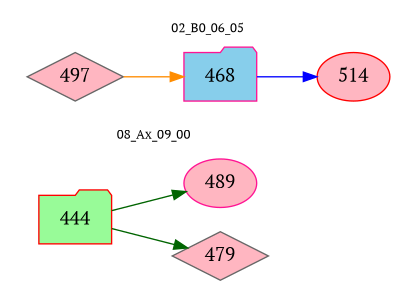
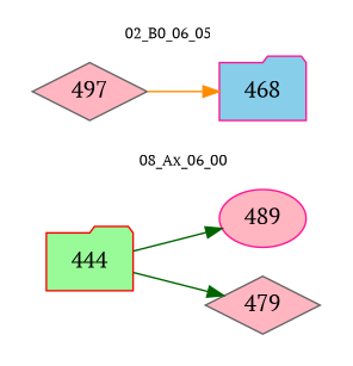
  digraph {
    fontname="PT Serif"
    rankdir=LR
    node [color=gray40 fillcolor=lightpink fontname="PT Serif" shape=diamond style=filled]
    edge [color=darkgreen fontname="PT Serif"]
    n1 [label=479]
    n2 [color=red fillcolor=palegreen label=444 shape=folder]
    n3 [color=deeppink label=489 shape=ellipse]
    n4 [label=497]
    n5 [color=deeppink fillcolor=skyblue label=468 shape=folder]
-   n6 [color=red label=514 shape=ellipse]
    subgraph cluster_1 {
      color=white
      fontsize=10
-     label="08_Ax_09_00"
+     label="08_Ax_06_00"
      n1
      n2
      n3
    }
    subgraph cluster_2 {
      color=white
      fontsize=10
      label="02_B0_06_05"
      n4
      n5
-     n6
    }
    n2 -> n1
    n2 -> n3
    n4 -> n5 [color=darkorange]
-   n5 -> n6 [color=blue]
  }
